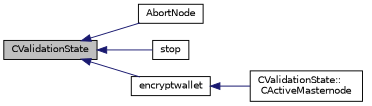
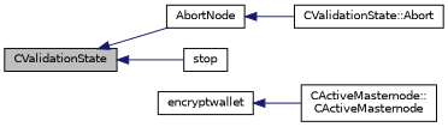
  digraph {
    rankdir=LR
    node [color=black fillcolor=white fontname=Helvetica fontsize=10 shape=record style=filled]
    edge [color=midnightblue dir=back fontname=Helvetica fontsize=10 labelfontname=Helvetica labelfontsize=10 style=solid]
    n1 [fillcolor=grey75 fontcolor=black height=0.2 label=CValidationState width=0.4]
    n2 [height=0.2 label=AbortNode width=0.4]
    n3 [height=0.2 label=stop width=0.4]
    n4 [height=0.2 label=encryptwallet width=0.4]
-   n6 [height=0.2 label="CValidationState::\lCActiveMasternode" width=0.4]
+   n5 [height=0.2 label="CValidationState::Abort" width=0.4]
+   n6 [height=0.2 label="CActiveMasternode::\lCActiveMasternode" width=0.4]
    n1 -> n2
    n1 -> n3
-   n1 -> n4
+   n2 -> n5
    n4 -> n6
  }
